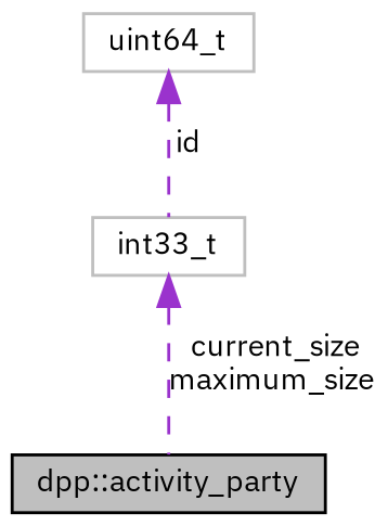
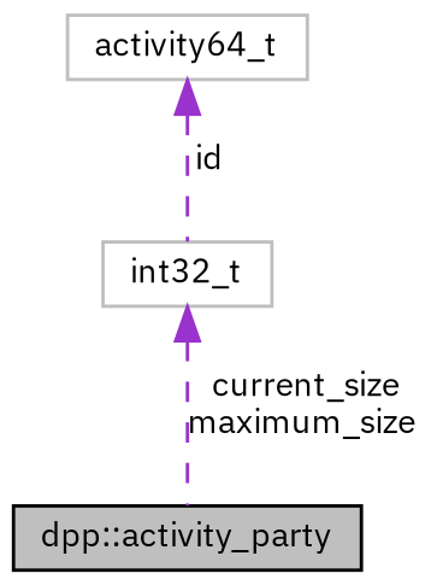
  digraph {
    fontname="IBM Plex Sans"
    node [color=grey75 fontname="IBM Plex Sans" fontsize=10 shape=record]
    edge [color=darkorchid3 dir=back fontname="IBM Plex Sans" fontsize=10 labelfontname=Helvetica labelfontsize=10 style=dashed]
    n1 [color=black fillcolor=grey75 fontcolor=black height=0.2 label="dpp::activity_party" style=filled width=0.4]
-   n2 [height=0.2 label=uint64_t width=0.4]
-   n3 [height=0.2 label=int33_t width=0.4]
+   n2 [height=0.2 label=activity64_t width=0.4]
+   n3 [height=0.2 label=int32_t width=0.4]
    n2 -> n3 [label=" id"]
    n3 -> n1 [label=" current_size\nmaximum_size"]
  }
